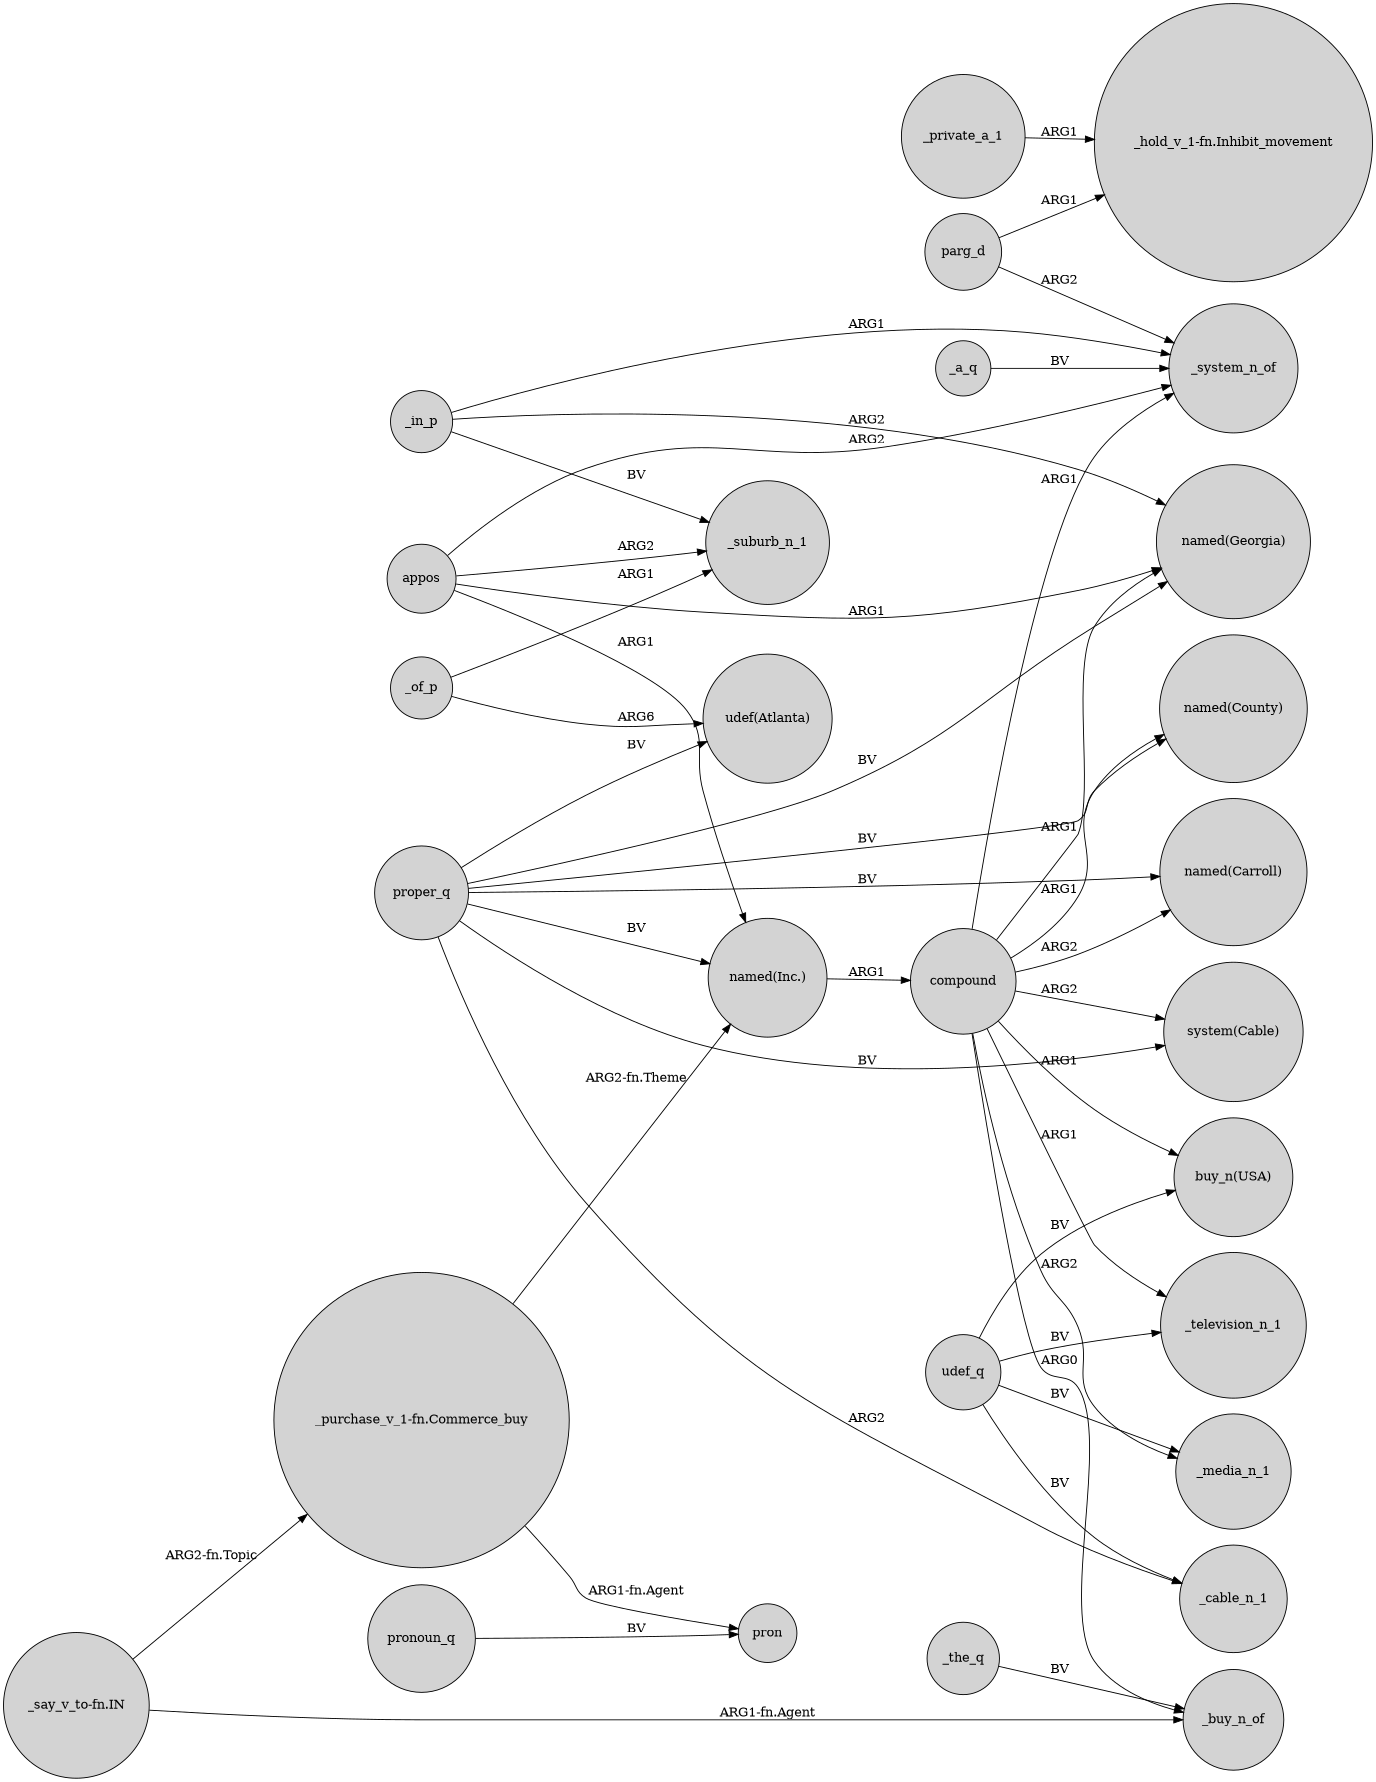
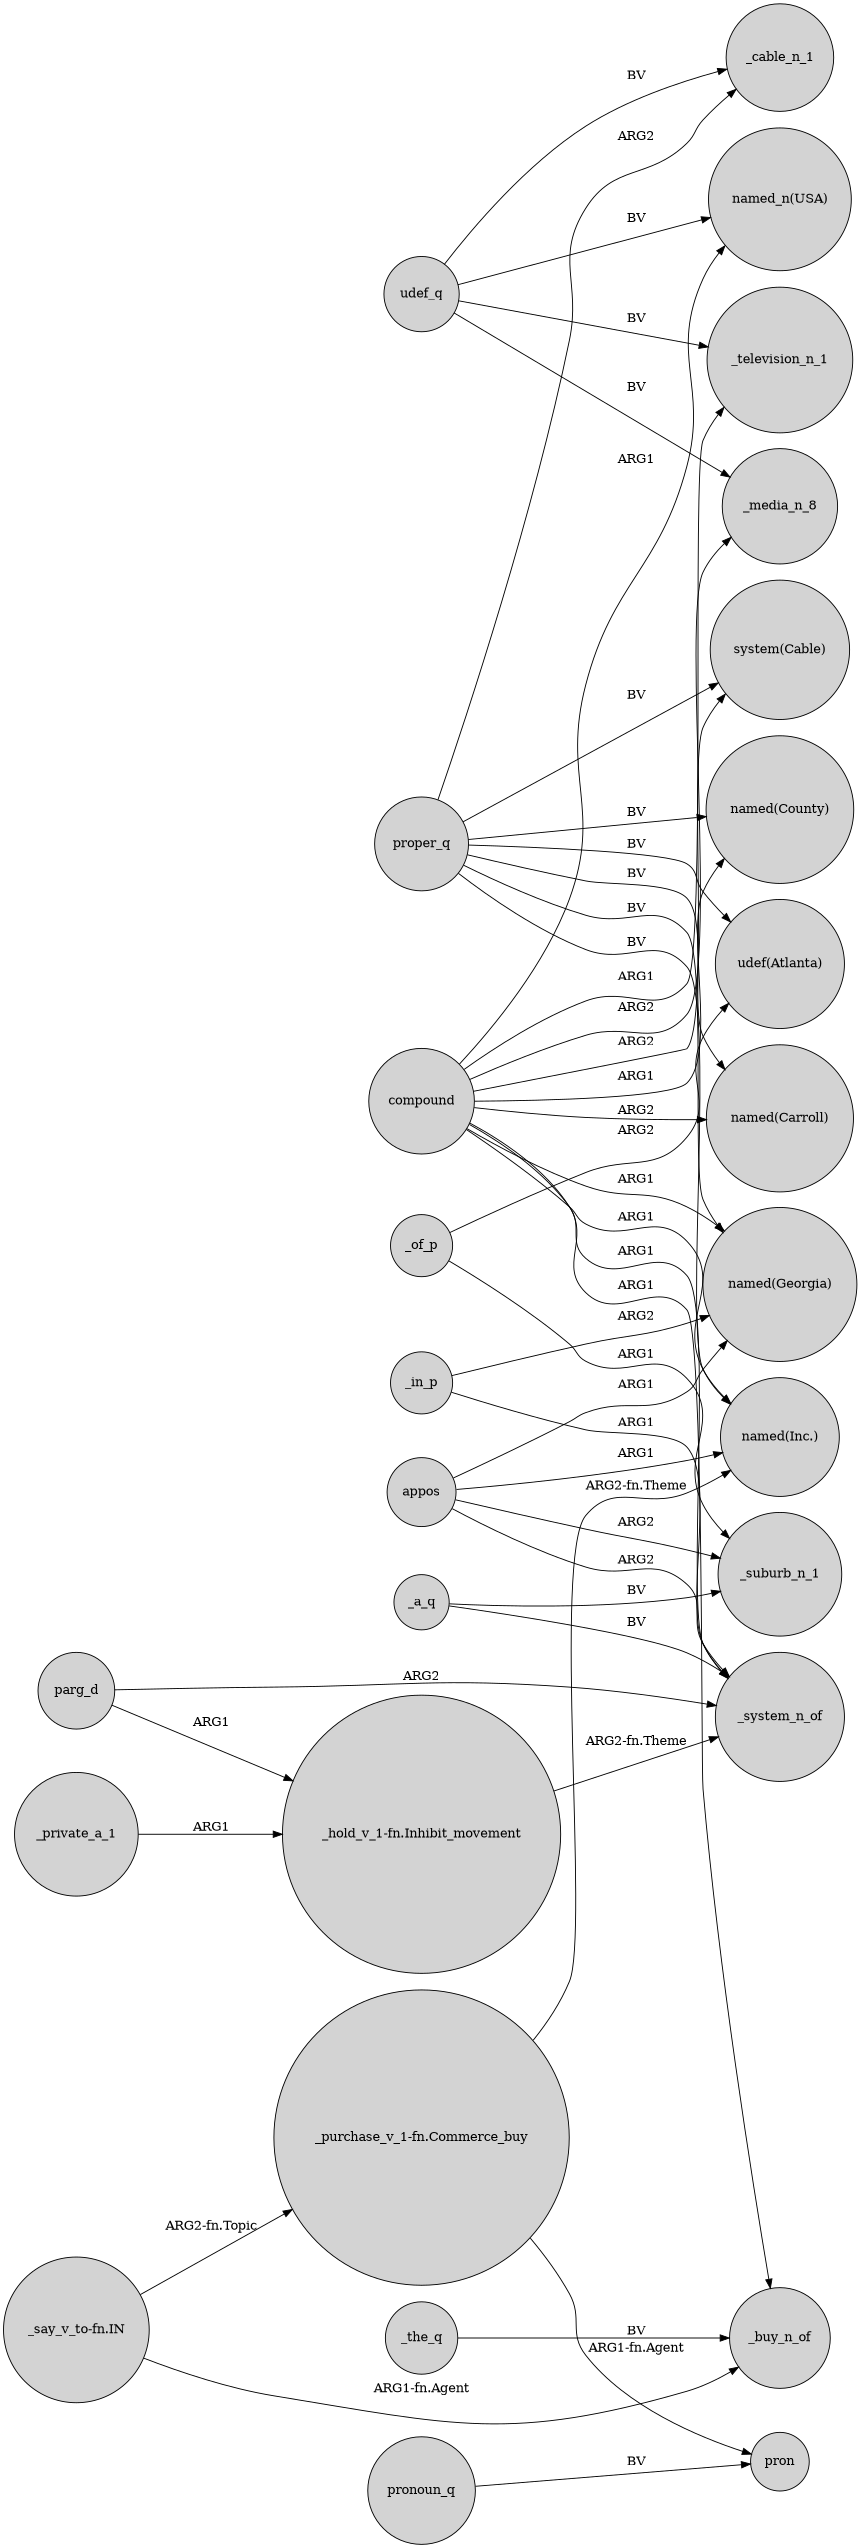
  digraph {
    rankdir=LR
    node [shape=circle style=filled]
    proper_q
    "named(Inc.)"
    "named(Georgia)"
    n4 [label="udef(Atlanta)"]
    "named(Carroll)"
    n6 [label="system(Cable)"]
    "named(County)"
    _cable_n_1
    appos
    _suburb_n_1
    _system_n_of
    "_hold_v_1-fn.Inhibit_movement"
    udef_q
    _television_n_1
-   _media_n_1
-   "named_n(USA)" [label="buy_n(USA)"]
+   _media_n_1 [label=_media_n_8]
+   "named_n(USA)"
    compound
    n18 [label=_buy_n_of]
    _a_q
    _in_p
    _the_q
    "_purchase_v_1-fn.Commerce_buy"
    pron
    parg_d
    _private_a_1
    pronoun_q
    _of_p
    "_say_v_to-fn.IN"
    proper_q -> "named(Inc.)" [label=BV]
    proper_q -> "named(Georgia)" [label=BV]
    proper_q -> n4 [label=BV]
    proper_q -> "named(Carroll)" [label=BV]
    proper_q -> n6 [label=BV]
    proper_q -> "named(County)" [label=BV]
    proper_q -> _cable_n_1 [label=ARG2]
    appos -> "named(Inc.)" [label=ARG1]
    appos -> "named(Georgia)" [label=ARG1]
    appos -> _suburb_n_1 [label=ARG2]
    appos -> _system_n_of [label=ARG2]
+   "_hold_v_1-fn.Inhibit_movement" -> _system_n_of [label="ARG2-fn.Theme"]
    udef_q -> _cable_n_1 [label=BV]
    udef_q -> _television_n_1 [label=BV]
    udef_q -> _media_n_1 [label=BV]
    udef_q -> "named_n(USA)" [label=BV]
-   "named(Inc.)" -> compound [label=ARG1]
+   compound -> "named(Inc.)" [label=ARG1]
    compound -> "named(Georgia)" [label=ARG1]
    compound -> "named(Carroll)" [label=ARG2]
    compound -> n6 [label=ARG2]
    compound -> "named(County)" [label=ARG1]
    compound -> _system_n_of [label=ARG1]
    compound -> _television_n_1 [label=ARG1]
    compound -> _media_n_1 [label=ARG2]
    compound -> "named_n(USA)" [label=ARG1]
-   compound -> n18 [label=ARG0]
-   _in_p -> _suburb_n_1 [label=BV]
+   compound -> n18 [label=ARG1]
+   _a_q -> _suburb_n_1 [label=BV]
    _a_q -> _system_n_of [label=BV]
    _in_p -> "named(Georgia)" [label=ARG2]
    _in_p -> _system_n_of [label=ARG1]
    _the_q -> n18 [label=BV]
    "_purchase_v_1-fn.Commerce_buy" -> "named(Inc.)" [label="ARG2-fn.Theme"]
    "_purchase_v_1-fn.Commerce_buy" -> pron [label="ARG1-fn.Agent"]
    parg_d -> _system_n_of [label=ARG2]
    parg_d -> "_hold_v_1-fn.Inhibit_movement" [label=ARG1]
    _private_a_1 -> "_hold_v_1-fn.Inhibit_movement" [label=ARG1]
    pronoun_q -> pron [label=BV]
-   _of_p -> n4 [label=ARG6]
+   _of_p -> n4 [label=ARG2]
    _of_p -> _suburb_n_1 [label=ARG1]
    "_say_v_to-fn.IN" -> n18 [label="ARG1-fn.Agent"]
    "_say_v_to-fn.IN" -> "_purchase_v_1-fn.Commerce_buy" [label="ARG2-fn.Topic"]
  }
